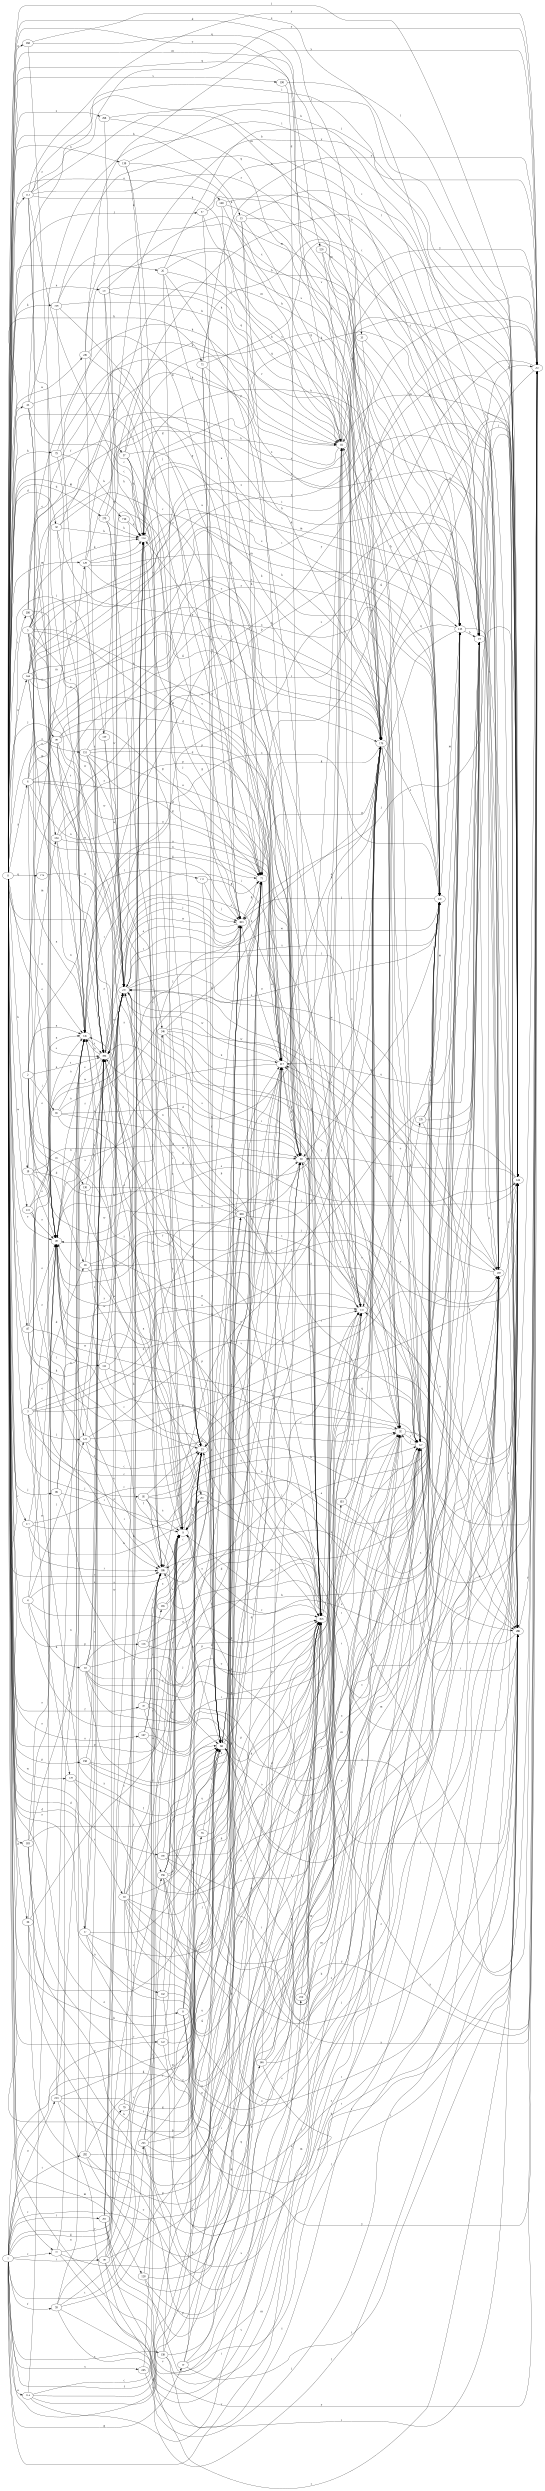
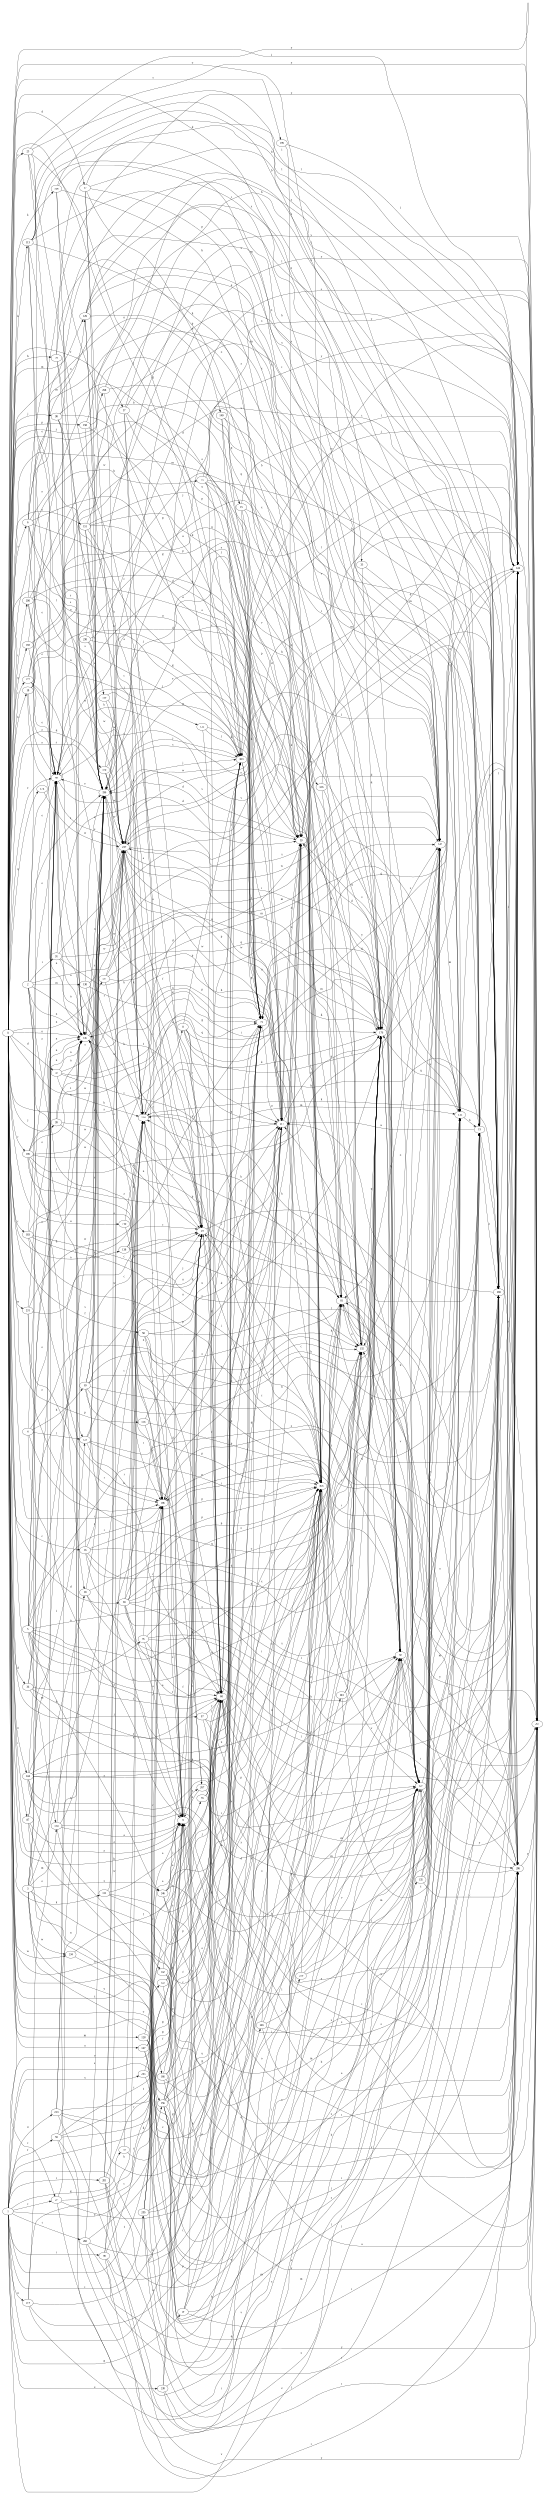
  strict digraph {
    fontname="Liberation Serif"
    rankdir=LR
    node [fontname="Liberation Serif"]
    edge [fontname="Liberation Serif"]
    0
    6
    8
    9
    15
    18
    23
    26
    27
    30
    32
    33
    36
    37
    49
    50
    57
    75
    76
    79
    87
    95
    97
    98
    99
    103
    106
    111
    113
    119
    126
    128
    129
    137
    138
    140
    142
    144
    145
    146
    147
    151
    155
    156
    158
-   165
    166
    168
    170
    174
    176
    177
    180
    183
    186
    190
    196
    200
    n59 [label=710]
    219
    230
    231
    234
    258
    266
    124
    217
    39
    135
    257
    247
    29
    206
    267
    269
    71
    227
    60
    92
    114
    237
    19
    81
    1
    59
    69
    70
    90
    201
    202
    203
    205
    213
    214
    222
    238
    245
    256
    2
    38
    91
    122
    123
    130
    3
    134
    235
    246
    4
    80
    5
    0 -> 6 [label=a]
    0 -> 8 [label=a]
    0 -> 9 [label=a]
    0 -> 15 [label=b]
    0 -> 18 [label=b]
    0 -> 23 [label=c]
    0 -> 26 [label=c]
    0 -> 27 [label=c]
    0 -> 30 [label=d]
    0 -> 32 [label=d]
    0 -> 33 [label=d]
    0 -> 36 [label=d]
    0 -> 37 [label=d]
    0 -> 49 [label=e]
    0 -> 50 [label=f]
    0 -> 57 [label=f]
    0 -> 75 [label=h]
    0 -> 76 [label=h]
    0 -> 79 [label=h]
    0 -> 87 [label=i]
    0 -> 95 [label=j]
    0 -> 97 [label=j]
    0 -> 98 [label=j]
    0 -> 99 [label=j]
    0 -> 103 [label=j]
    0 -> 106 [label=k]
    0 -> 111 [label=k]
    0 -> 113 [label=k]
    0 -> 119 [label=l]
    0 -> 126 [label=m]
    0 -> 128 [label=m]
    0 -> 129 [label=m]
    0 -> 137 [label=n]
    0 -> 138 [label=n]
    0 -> 140 [label=n]
    0 -> 142 [label=n]
    0 -> 144 [label=n]
    0 -> 145 [label=n]
    0 -> 146 [label=o]
    0 -> 147 [label=o]
    0 -> 151 [label=o]
    0 -> 155 [label=o]
    0 -> 156 [label=p]
    0 -> 158 [label=p]
-   0 -> 165 [label=p]
    0 -> 166 [label=p]
    0 -> 168 [label=q]
    0 -> 170 [label=q]
    0 -> 174 [label=q]
    0 -> 176 [label=q]
    0 -> 177 [label=r]
    0 -> 180 [label=r]
    0 -> 183 [label=r]
    0 -> 186 [label=r]
    0 -> 190 [label=s]
    0 -> 196 [label=s]
    0 -> 200 [label=t]
    0 -> n59 [label=u]
    0 -> 219 [label=v]
-   0 -> 230 [label=w]
    0 -> 231 [label=w]
    0 -> 234 [label=w]
    0 -> 258 [label=z]
    0 -> 266 [label=z]
    0 -> 124 [label=l]
    6 -> 49 [label=e]
    6 -> 103 [label=j]
    6 -> 155 [label=o]
    6 -> 166 [label=p]
    6 -> 217 [label=u]
    6 -> 39 [label=d]
    6 -> 135 [label=m]
    6 -> 257 [label=y]
    6 -> 247 [label=x]
    8 -> 103 [label=j]
    8 -> 217 [label=u]
    8 -> 135 [label=m]
    8 -> 257 [label=y]
    8 -> 29 [label=c]
    8 -> 206 [label=t]
    9 -> 29 [label=c]
    9 -> 267 [label=z]
    9 -> 269 [label=z]
    15 -> 176 [label=q]
    15 -> 124 [label=l]
    15 -> 39 [label=d]
    15 -> 135 [label=m]
    15 -> 71 [label=g]
    18 -> 49 [label=e]
    18 -> 145 [label=n]
    18 -> 155 [label=o]
    18 -> 39 [label=d]
    18 -> 206 [label=t]
    23 -> 49 [label=e]
    23 -> 196 [label=s]
    23 -> 124 [label=l]
    23 -> 257 [label=y]
    23 -> 29 [label=c]
    23 -> 71 [label=g]
    26 -> 9 [label=a]
    26 -> 166 [label=p]
    26 -> 176 [label=q]
+   26 -> 196 [label=s]
    26 -> 124 [label=l]
    26 -> 217 [label=u]
    26 -> 247 [label=x]
    27 -> 145 [label=n]
    27 -> 166 [label=p]
    27 -> 29 [label=c]
    27 -> 227 [label=v]
    30 -> 9 [label=a]
    30 -> 103 [label=j]
    30 -> 155 [label=o]
    30 -> 166 [label=p]
    30 -> 176 [label=q]
    30 -> 217 [label=u]
    30 -> 247 [label=x]
    30 -> 269 [label=z]
    30 -> 60 [label=f]
    30 -> 92 [label=i]
    30 -> 114 [label=k]
    32 -> 145 [label=n]
    32 -> 166 [label=p]
    32 -> 217 [label=u]
    32 -> 135 [label=m]
    32 -> 114 [label=k]
    33 -> 176 [label=q]
    33 -> 135 [label=m]
    36 -> 49 [label=e]
    36 -> 247 [label=x]
    36 -> 29 [label=c]
    36 -> 227 [label=v]
    36 -> 60 [label=f]
    37 -> 166 [label=p]
    37 -> 196 [label=s]
    37 -> 124 [label=l]
    37 -> 39 [label=d]
    37 -> 269 [label=z]
    37 -> 237 [label=w]
    49 -> 145 [label=n]
    49 -> 39 [label=d]
    49 -> 227 [label=v]
    49 -> 60 [label=f]
    50 -> 166 [label=p]
    50 -> 186 [label=r]
    50 -> 124 [label=l]
    50 -> 39 [label=d]
    50 -> 19 [label=b]
    57 -> 9 [label=a]
    57 -> 103 [label=j]
    57 -> 217 [label=u]
    57 -> 247 [label=x]
    57 -> 269 [label=z]
    57 -> 114 [label=k]
    75 -> 103 [label=j]
    75 -> 166 [label=p]
    75 -> 176 [label=q]
    75 -> 257 [label=y]
    75 -> 206 [label=t]
    75 -> 269 [label=z]
    75 -> 60 [label=f]
    76 -> 39 [label=d]
    76 -> 60 [label=f]
    79 -> 145 [label=n]
    79 -> 166 [label=p]
    79 -> 114 [label=k]
    79 -> 19 [label=b]
    87 -> 9 [label=a]
    87 -> 49 [label=e]
    87 -> 145 [label=n]
    87 -> 166 [label=p]
    87 -> 227 [label=v]
    95 -> 9 [label=a]
    95 -> 155 [label=o]
    95 -> 186 [label=r]
    95 -> 60 [label=f]
    95 -> 92 [label=i]
    95 -> 19 [label=b]
    97 -> 135 [label=m]
    97 -> 206 [label=t]
    97 -> 60 [label=f]
    97 -> 81 [label=h]
    98 -> 9 [label=a]
    98 -> 145 [label=n]
    98 -> 196 [label=s]
    98 -> 39 [label=d]
    98 -> 247 [label=x]
    98 -> 71 [label=g]
    99 -> 145 [label=n]
    99 -> 166 [label=p]
    99 -> 196 [label=s]
    99 -> 227 [label=v]
    103 -> 196 [label=s]
    103 -> 217 [label=u]
    103 -> 71 [label=g]
    103 -> 237 [label=w]
    106 -> 145 [label=n]
    106 -> 71 [label=g]
    106 -> 92 [label=i]
    106 -> 19 [label=b]
    106 -> 81 [label=h]
    111 -> 103 [label=j]
    111 -> 166 [label=p]
    111 -> 92 [label=i]
    111 -> 237 [label=w]
    113 -> 49 [label=e]
    113 -> 196 [label=s]
    113 -> 124 [label=l]
    113 -> 135 [label=m]
    113 -> 257 [label=y]
    113 -> 247 [label=x]
    113 -> 29 [label=c]
    113 -> 19 [label=b]
    113 -> 81 [label=h]
    119 -> 9 [label=a]
    119 -> 71 [label=g]
    119 -> 237 [label=w]
    126 -> 176 [label=q]
    126 -> 269 [label=z]
    126 -> 81 [label=h]
    128 -> 186 [label=r]
    128 -> 124 [label=l]
    128 -> 227 [label=v]
    128 -> 92 [label=i]
    129 -> 155 [label=o]
    129 -> 176 [label=q]
    129 -> 196 [label=s]
    129 -> 247 [label=x]
    129 -> 269 [label=z]
    129 -> 114 [label=k]
    129 -> 19 [label=b]
    137 -> 176 [label=q]
    137 -> 135 [label=m]
    137 -> 114 [label=k]
    137 -> 237 [label=w]
    137 -> 81 [label=h]
    138 -> 29 [label=c]
    138 -> 114 [label=k]
    138 -> 19 [label=b]
    138 -> 81 [label=h]
    140 -> 103 [label=j]
    140 -> 227 [label=v]
    140 -> 19 [label=b]
    140 -> 81 [label=h]
    142 -> 9 [label=a]
    142 -> 135 [label=m]
    142 -> 206 [label=t]
    144 -> 49 [label=e]
    144 -> 176 [label=q]
    144 -> 124 [label=l]
    144 -> 257 [label=y]
    144 -> 206 [label=t]
    144 -> 227 [label=v]
    144 -> 60 [label=f]
    144 -> 92 [label=i]
    144 -> 81 [label=h]
    145 -> 196 [label=s]
    145 -> 247 [label=x]
    145 -> 71 [label=g]
    145 -> 92 [label=i]
    146 -> 166 [label=p]
    146 -> 217 [label=u]
    146 -> 206 [label=t]
    146 -> 269 [label=z]
    146 -> 227 [label=v]
    147 -> 9 [label=a]
    147 -> 186 [label=r]
    147 -> 257 [label=y]
    147 -> 92 [label=i]
    151 -> 166 [label=p]
    151 -> 196 [label=s]
    151 -> 217 [label=u]
    151 -> 39 [label=d]
    151 -> 247 [label=x]
    151 -> 71 [label=g]
    151 -> 237 [label=w]
    155 -> 49 [label=e]
    155 -> 176 [label=q]
    155 -> 196 [label=s]
    155 -> 237 [label=w]
    156 -> 166 [label=p]
    156 -> 186 [label=r]
    156 -> 247 [label=x]
    158 -> 176 [label=q]
    158 -> 196 [label=s]
    158 -> 217 [label=u]
    158 -> 269 [label=z]
-   165 -> 9 [label=a]
-   165 -> 29 [label=c]
    166 -> 257 [label=y]
    166 -> 29 [label=c]
    166 -> 206 [label=t]
    166 -> 227 [label=v]
    166 -> 81 [label=h]
    168 -> 49 [label=e]
    168 -> 176 [label=q]
    168 -> 269 [label=z]
    170 -> 257 [label=y]
    170 -> 29 [label=c]
    170 -> 227 [label=v]
    170 -> 114 [label=k]
    170 -> 237 [label=w]
    174 -> 237 [label=w]
    176 -> 49 [label=e]
    176 -> 124 [label=l]
    176 -> 247 [label=x]
    176 -> 71 [label=g]
    176 -> 227 [label=v]
    176 -> 92 [label=i]
    176 -> 114 [label=k]
    177 -> 49 [label=e]
    177 -> 186 [label=r]
    177 -> 124 [label=l]
    177 -> 29 [label=c]
    177 -> 19 [label=b]
    180 -> 9 [label=a]
    180 -> 49 [label=e]
    180 -> 145 [label=n]
    180 -> 176 [label=q]
    180 -> 196 [label=s]
    180 -> 39 [label=d]
-   60 -> 180 [label=f]
+   180 -> 60 [label=f]
    180 -> 92 [label=i]
    180 -> 237 [label=w]
    183 -> 49 [label=e]
    183 -> 155 [label=o]
    183 -> 166 [label=p]
    183 -> 60 [label=f]
    183 -> 92 [label=i]
    183 -> 237 [label=w]
    186 -> 9 [label=a]
    186 -> 49 [label=e]
    186 -> 269 [label=z]
    190 -> 124 [label=l]
    190 -> 39 [label=d]
    196 -> 49 [label=e]
    196 -> 103 [label=j]
    196 -> 145 [label=n]
    196 -> 257 [label=y]
    196 -> 60 [label=f]
    196 -> 237 [label=w]
    200 -> 49 [label=e]
    200 -> 247 [label=x]
    200 -> 29 [label=c]
    200 -> 269 [label=z]
    200 -> 237 [label=w]
    200 -> 81 [label=h]
    n59 -> 186 [label=r]
    n59 -> 114 [label=k]
    219 -> 166 [label=p]
    219 -> 135 [label=m]
    219 -> 227 [label=v]
    230 -> 103 [label=j]
    230 -> 196 [label=s]
    230 -> 257 [label=y]
    230 -> 247 [label=x]
    230 -> 71 [label=g]
    231 -> 49 [label=e]
    231 -> 176 [label=q]
    231 -> 186 [label=r]
    231 -> 29 [label=c]
    231 -> 71 [label=g]
    234 -> 60 [label=f]
    234 -> 92 [label=i]
    258 -> 176 [label=q]
    258 -> 124 [label=l]
    258 -> 237 [label=w]
    266 -> 9 [label=a]
    266 -> 166 [label=p]
    266 -> 227 [label=v]
    266 -> 19 [label=b]
    266 -> 81 [label=h]
    124 -> 49 [label=e]
    124 -> 103 [label=j]
    124 -> 155 [label=o]
    124 -> 176 [label=q]
    124 -> 186 [label=r]
    124 -> 196 [label=s]
    124 -> 39 [label=d]
    217 -> 49 [label=e]
    217 -> 176 [label=q]
    217 -> 39 [label=d]
    217 -> 60 [label=f]
    217 -> 114 [label=k]
    217 -> 237 [label=w]
    39 -> 166 [label=p]
    39 -> 196 [label=s]
    39 -> 217 [label=u]
    39 -> 227 [label=v]
    135 -> 9 [label=a]
    135 -> 176 [label=q]
    135 -> 206 [label=t]
    135 -> 71 [label=g]
    135 -> 19 [label=b]
    257 -> 9 [label=a]
    257 -> 196 [label=s]
    257 -> 237 [label=w]
    247 -> 103 [label=j]
    247 -> 155 [label=o]
    247 -> 39 [label=d]
    247 -> 135 [label=m]
    247 -> 237 [label=w]
    247 -> 81 [label=h]
    29 -> 145 [label=n]
    29 -> 196 [label=s]
    29 -> 124 [label=l]
    29 -> 269 [label=z]
    29 -> 60 [label=f]
    206 -> 186 [label=r]
    206 -> 217 [label=u]
    206 -> 257 [label=y]
    206 -> 227 [label=v]
    206 -> 60 [label=f]
    206 -> 92 [label=i]
    206 -> 81 [label=h]
    267 -> 9 [label=a]
    267 -> 145 [label=n]
    267 -> 257 [label=y]
    269 -> 9 [label=a]
    269 -> 124 [label=l]
    269 -> 217 [label=u]
    269 -> 206 [label=t]
    269 -> 71 [label=g]
    269 -> 114 [label=k]
    269 -> 237 [label=w]
    71 -> 145 [label=n]
    71 -> 217 [label=u]
    227 -> 49 [label=e]
    227 -> 257 [label=y]
    227 -> 247 [label=x]
    227 -> 206 [label=t]
    227 -> 92 [label=i]
    227 -> 114 [label=k]
    60 -> 103 [label=j]
    60 -> 166 [label=p]
    60 -> 124 [label=l]
    60 -> 135 [label=m]
    60 -> 257 [label=y]
    60 -> 227 [label=v]
    92 -> 39 [label=d]
    92 -> 257 [label=y]
    92 -> 29 [label=c]
    92 -> 227 [label=v]
    92 -> 81 [label=h]
    114 -> 186 [label=r]
    114 -> 135 [label=m]
    114 -> 29 [label=c]
    114 -> 71 [label=g]
    114 -> 19 [label=b]
    237 -> 49 [label=e]
    237 -> 103 [label=j]
    237 -> 166 [label=p]
    237 -> 176 [label=q]
    237 -> 124 [label=l]
    237 -> 247 [label=x]
    237 -> 206 [label=t]
    237 -> 269 [label=z]
    237 -> 92 [label=i]
    237 -> 114 [label=k]
    19 -> 49 [label=e]
    19 -> 124 [label=l]
    19 -> 217 [label=u]
    19 -> 257 [label=y]
    19 -> 269 [label=z]
    81 -> 155 [label=o]
    81 -> 186 [label=r]
    81 -> 124 [label=l]
    81 -> 257 [label=y]
    81 -> 114 [label=k]
    1 -> 27 [label=c]
    1 -> 155 [label=o]
    1 -> 217 [label=u]
    1 -> 71 [label=g]
    1 -> 227 [label=v]
    1 -> 60 [label=f]
    1 -> 59 [label=f]
    1 -> 69 [label=g]
    1 -> 70 [label=g]
    1 -> 90 [label=i]
    1 -> 201 [label=t]
    1 -> 202 [label=t]
    1 -> 203 [label=t]
    1 -> 205 [label=t]
    1 -> 213 [label=u]
    1 -> 214 [label=u]
    1 -> 222 [label=v]
    1 -> 238 [label=x]
    1 -> 245 [label=x]
    1 -> 256 [label=y]
    59 -> 145 [label=n]
    59 -> 124 [label=l]
    59 -> 29 [label=c]
    59 -> 269 [label=z]
    59 -> 71 [label=g]
    59 -> 60 [label=f]
    69 -> 166 [label=p]
    69 -> 39 [label=d]
    69 -> 29 [label=c]
    69 -> 206 [label=t]
    69 -> 19 [label=b]
    70 -> 217 [label=u]
    70 -> 114 [label=k]
    90 -> 166 [label=p]
    90 -> 247 [label=x]
    90 -> 206 [label=t]
    90 -> 60 [label=f]
    90 -> 114 [label=k]
    90 -> 237 [label=w]
    201 -> 176 [label=q]
    201 -> 186 [label=r]
    201 -> 257 [label=y]
    201 -> 92 [label=i]
    201 -> 114 [label=k]
    201 -> 237 [label=w]
    202 -> 166 [label=p]
    202 -> 176 [label=q]
    202 -> 196 [label=s]
    202 -> 71 [label=g]
    202 -> 81 [label=h]
    203 -> 155 [label=o]
    203 -> 176 [label=q]
    203 -> 269 [label=z]
    205 -> 9 [label=a]
    205 -> 166 [label=p]
    205 -> 186 [label=r]
    205 -> 135 [label=m]
    205 -> 247 [label=x]
    205 -> 71 [label=g]
    205 -> 60 [label=f]
    213 -> 103 [label=j]
    213 -> 145 [label=n]
    213 -> 166 [label=p]
    213 -> 196 [label=s]
    213 -> 135 [label=m]
    213 -> 71 [label=g]
    214 -> 49 [label=e]
    214 -> 166 [label=p]
    214 -> 29 [label=c]
    214 -> 71 [label=g]
    214 -> 92 [label=i]
    222 -> 9 [label=a]
    222 -> 103 [label=j]
    222 -> 269 [label=z]
    238 -> 9 [label=a]
    238 -> 155 [label=o]
    238 -> 247 [label=x]
    238 -> 206 [label=t]
    238 -> 60 [label=f]
    245 -> 186 [label=r]
    245 -> 124 [label=l]
    256 -> 9 [label=a]
    256 -> 155 [label=o]
    256 -> 124 [label=l]
    256 -> 217 [label=u]
    256 -> 29 [label=c]
    256 -> 206 [label=t]
    256 -> 269 [label=z]
    256 -> 71 [label=g]
    256 -> 60 [label=f]
    2 -> 129 [label=m]
    2 -> 145 [label=n]
    2 -> 176 [label=q]
    2 -> 196 [label=s]
    2 -> 29 [label=c]
    2 -> 267 [label=z]
    2 -> 38 [label=d]
    2 -> 91 [label=i]
    2 -> 122 [label=l]
    2 -> 123 [label=l]
    2 -> 130 [label=m]
    38 -> 166 [label=p]
    38 -> 196 [label=s]
    38 -> 124 [label=l]
    38 -> 257 [label=y]
    91 -> 145 [label=n]
    91 -> 166 [label=p]
    91 -> 124 [label=l]
    91 -> 39 [label=d]
    91 -> 247 [label=x]
    122 -> 103 [label=j]
    122 -> 71 [label=g]
    122 -> 60 [label=f]
    123 -> 166 [label=p]
    123 -> 186 [label=r]
    123 -> 196 [label=s]
    123 -> 39 [label=d]
    123 -> 269 [label=z]
    130 -> 166 [label=p]
    130 -> 196 [label=s]
    130 -> 124 [label=l]
    130 -> 60 [label=f]
    3 -> 155 [label=o]
    3 -> 176 [label=q]
    3 -> 234 [label=w]
    3 -> 29 [label=c]
    3 -> 237 [label=w]
    3 -> 256 [label=y]
    3 -> 38 [label=d]
    3 -> 123 [label=l]
    3 -> 134 [label=m]
    3 -> 235 [label=w]
    3 -> 246 [label=x]
    134 -> 9 [label=a]
    134 -> 145 [label=n]
    134 -> 217 [label=u]
    134 -> 206 [label=t]
    134 -> 19 [label=b]
    235 -> 135 [label=m]
    235 -> 247 [label=x]
    235 -> 206 [label=t]
    235 -> 19 [label=b]
    246 -> 9 [label=a]
    246 -> 217 [label=u]
    246 -> 206 [label=t]
    246 -> 269 [label=z]
    246 -> 71 [label=g]
    246 -> 227 [label=v]
    4 -> 9 [label=a]
    4 -> 49 [label=e]
    4 -> 155 [label=o]
    4 -> 92 [label=i]
    4 -> 123 [label=l]
    4 -> 80 [label=h]
    80 -> 155 [label=o]
    80 -> 166 [label=p]
    80 -> 176 [label=q]
    80 -> 196 [label=s]
    80 -> 217 [label=u]
    80 -> 135 [label=m]
    80 -> 60 [label=f]
    80 -> 237 [label=w]
    80 -> 19 [label=b]
    5 -> 145 [label=n]
    5 -> 155 [label=o]
    5 -> 176 [label=q]
    5 -> 186 [label=r]
    5 -> 39 [label=d]
    5 -> 135 [label=m]
    5 -> 257 [label=y]
    5 -> 114 [label=k]
    5 -> 237 [label=w]
    5 -> 81 [label=h]
    5 -> 134 [label=m]
    5 -> 246 [label=x]
  }
